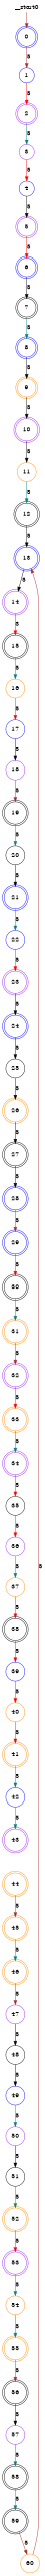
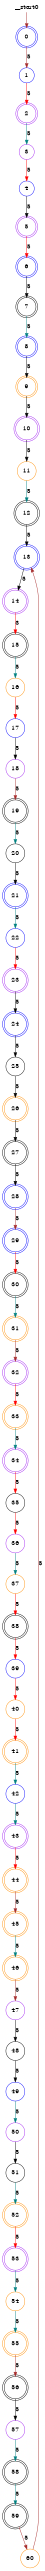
  digraph {
    node [color=blue shape=doublecircle]
    edge [color=teal]
    n1 [label=0]
    n2 [label=1 shape=circle]
    n3 [color=purple label=2]
    n4 [color=purple label=3 shape=circle]
    n5 [label=4 shape=circle]
    n6 [color=purple label=5]
    n7 [label=6]
    n8 [color=black label=7]
    n9 [label=8]
    n10 [color=darkorange label=9]
    n11 [color=purple label=10]
    n12 [color=darkorange label=11 shape=circle]
    n13 [color=black label=12]
    n14 [label=13]
    n15 [color=purple label=14]
    n16 [color=black label=15]
    n17 [color=darkorange label=16 shape=circle]
    n18 [label=17 shape=circle]
    n19 [color=purple label=18 shape=circle]
    n20 [color=black label=19]
    n21 [color=black label=20 shape=circle]
    n22 [label=21]
    n23 [label=22 shape=circle]
    n24 [color=purple label=23]
    n25 [label=24]
    n26 [color=black label=25 shape=circle]
    n27 [color=darkorange label=26]
    n28 [color=black label=27]
    n29 [label=28]
    n30 [label=29]
    n31 [color=black label=30]
    n32 [color=darkorange label=31]
    n33 [color=purple label=32]
    n34 [color=darkorange label=33]
    n35 [color=purple label=34]
    n36 [color=black label=35 shape=circle]
    n37 [color=purple label=36 shape=circle]
    n38 [color=darkorange label=37 shape=circle]
    n39 [color=black label=38]
    n40 [label=39 shape=circle]
    n41 [color=darkorange label=40 shape=circle]
    n42 [color=darkorange label=41]
    n43 [label=42 shape=circle]
    n44 [color=purple label=43]
    n45 [color=darkorange label=44]
    n46 [color=darkorange label=45]
    n47 [color=darkorange label=46]
    n48 [color=purple label=47 shape=circle]
    n49 [color=black label=48 shape=circle]
    n50 [label=49 shape=circle]
    n51 [color=purple label=50 shape=circle]
    n52 [color=black label=51 shape=circle]
    n53 [color=darkorange label=52]
    n54 [color=purple label=53]
    n55 [color=darkorange label=54 shape=circle]
    n56 [color=darkorange label=55]
    n57 [color=black label=56]
    n58 [color=purple label=57 shape=circle]
    n59 [color=black label=58]
    n60 [color=black label=59]
    n61 [color=darkorange label=60 shape=circle]
    __start0 [height=0 shape=none width=0]
    n1 -> n2 [color=brown label=5]
    n2 -> n3 [color=red label=5]
    n3 -> n4 [label=5]
    n4 -> n5 [color=red label=5]
    n5 -> n6 [color=black label=5]
    n6 -> n7 [color=red label=5]
    n7 -> n8 [color=black label=5]
    n8 -> n9 [label=5]
    n9 -> n10 [color=black label=5]
    n10 -> n11 [color=black label=5]
    n11 -> n12 [color=black label=5]
    n12 -> n13 [label=5]
    n13 -> n14 [color=black label=5]
    n14 -> n15 [color=black label=5]
    n15 -> n16 [color=red label=3]
    n16 -> n17 [label=5]
    n17 -> n18 [color=red label=5]
    n18 -> n19 [color=black label=5]
    n19 -> n20 [color=brown label=5]
    n20 -> n21 [label=5]
    n21 -> n22 [color=black label=5]
    n22 -> n23 [label=5]
    n23 -> n24 [color=red label=5]
    n24 -> n25 [color=black label=5]
    n25 -> n26 [color=black label=5]
    n26 -> n27 [color=black label=5]
    n27 -> n28 [color=black label=5]
    n28 -> n29 [color=black label=5]
    n29 -> n30 [color=brown label=5]
    n30 -> n31 [color=red label=5]
    n31 -> n32 [label=5]
    n32 -> n33 [color=brown label=5]
    n33 -> n34 [color=red label=5]
    n34 -> n35 [label=5]
    n35 -> n36 [color=red label=5]
    n36 -> n37 [color=red label=5]
    n37 -> n38 [label=5]
    n38 -> n39 [color=red label=5]
    n39 -> n40 [color=red label=5]
    n40 -> n41 [color=red label=5]
    n41 -> n42 [color=red label=5]
    n42 -> n43 [label=5]
    n43 -> n44 [label=5]
+   n44 -> n45 [color=red label=5]
    n45 -> n46 [color=brown label=5]
    n46 -> n47 [label=5]
    n47 -> n48 [color=brown label=5]
    n48 -> n49 [color=black label=5]
    n49 -> n50 [color=black label=5]
    n50 -> n51 [label=5]
    n51 -> n52 [color=black label=5]
    n52 -> n53 [label=5]
    n53 -> n54 [color=red label=5]
    n54 -> n55 [label=5]
    n55 -> n56 [label=5]
    n56 -> n57 [color=brown label=5]
    n57 -> n58 [color=black label=5]
    n58 -> n59 [label=5]
    n59 -> n60 [label=5]
    n60 -> n61 [color=brown label=5]
    n61 -> n14 [color=brown label=5]
    __start0 -> n1 [color=brown]
  }
